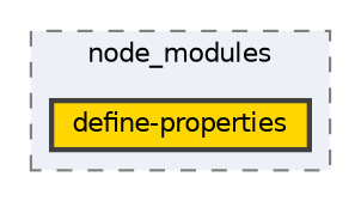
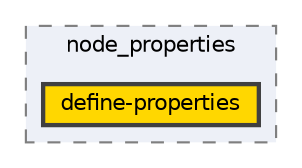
  digraph {
    compound=true
    n1 [color=grey25 fillcolor=gold fontname=Helvetica fontsize=10 height=0.2 label="define-properties" shape=box style="filled,bold" width=0.4]
    subgraph cluster_1 {
      bgcolor="#edf0f7"
      fontname=Helvetica
      fontsize=10
-     label=node_modules
+     label=node_properties
      pencolor=grey50
      style="filled,dashed"
      n1
    }
  }
